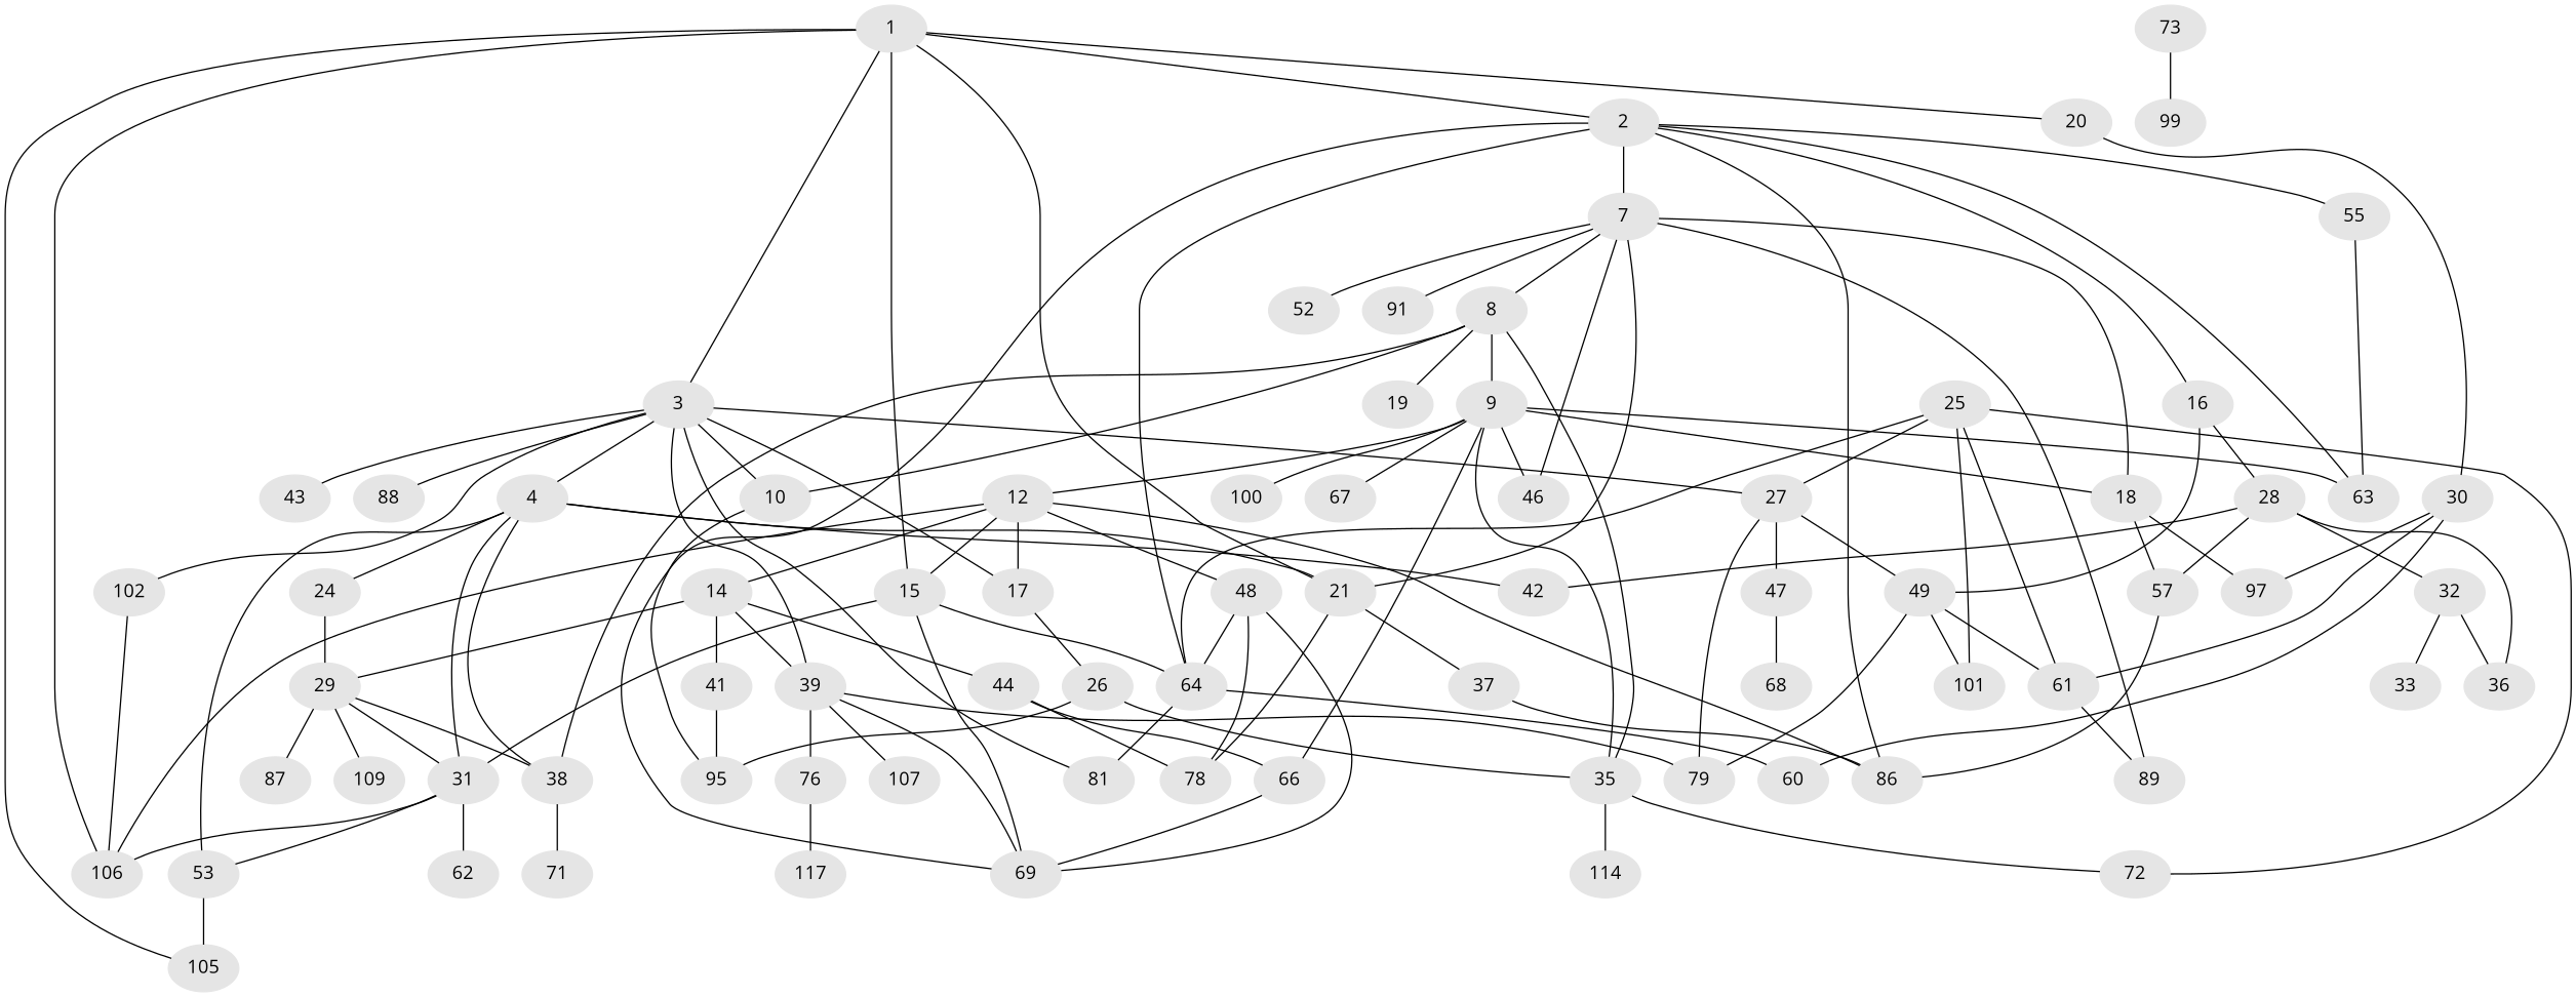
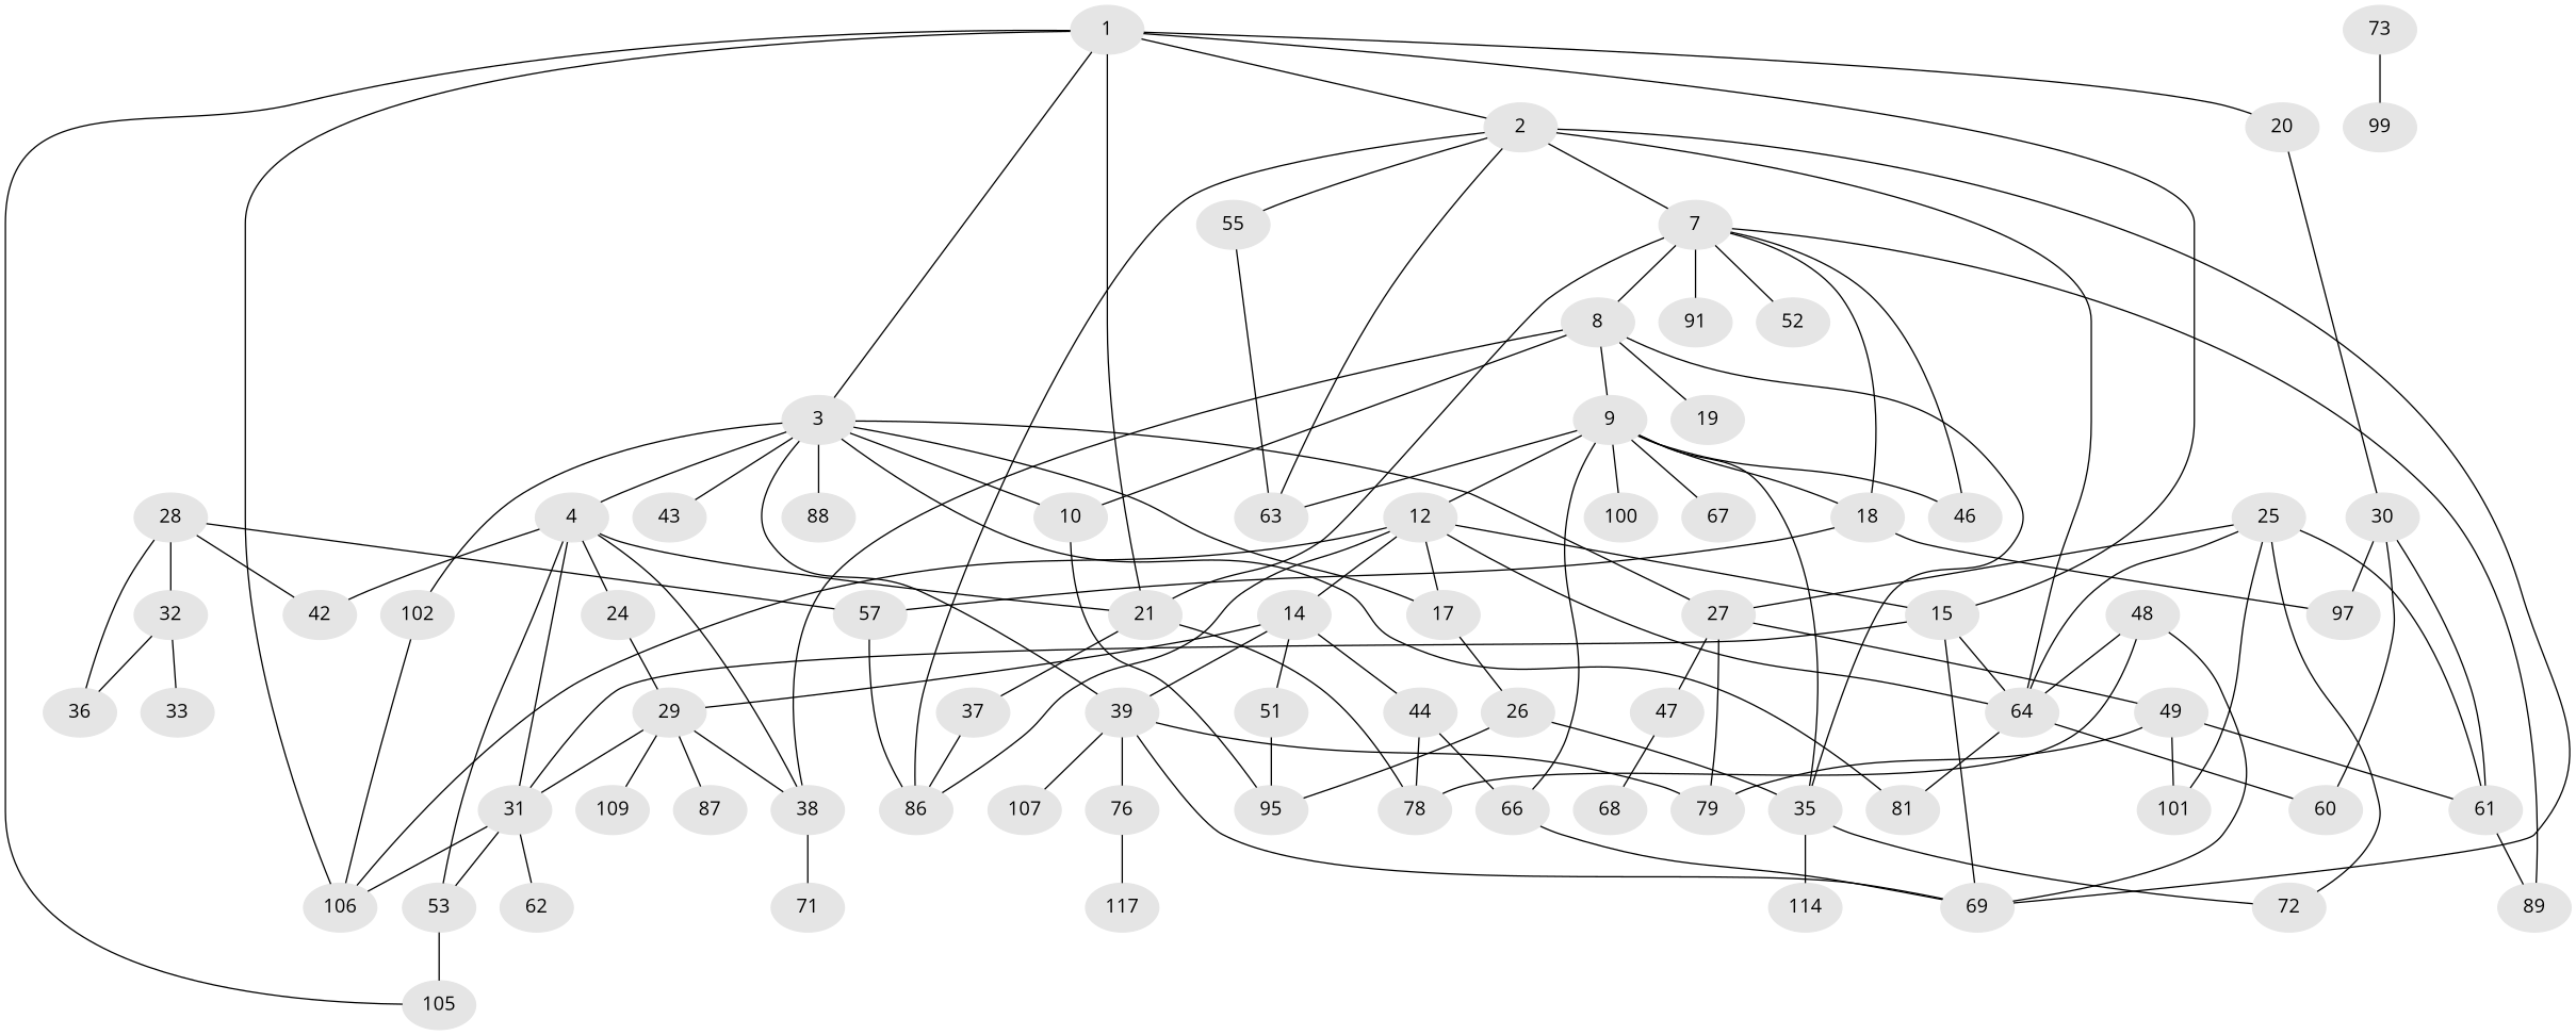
  graph {
    fontname="Open Sans"
    node [color=gray90 fontname="Open Sans" style=filled]
    edge [fontname="Open Sans"]
    1 [super="+5"]
    2 [super="+6"]
    3 [super="+23"]
    15 [super="+85"]
    20
    21 [super="+60"]
    105 [super="+111"]
    106 [super="+116"]
    7 [super="+13"]
-   16
    55 [super="+75"]
    63
    64 [super="+93"]
    69 [super="+80"]
    86
    4 [super="+50"]
    10 [super="+22"]
    17 [super="+59"]
    27 [super="+45"]
    39 [super="+54"]
    43
    81
    88
    102
    31 [super="+34"]
    30 [super="+92"]
    37 [super="+58"]
    78 [super="+103"]
    8
    46 [super="+82"]
    52
    89
    91
    18 [super="+94"]
    28 [super="+90"]
    49 [super="+98"]
    n37 [label=60]
    24
    38 [super="+74"]
    42 [super="+51"]
    53 [super="+56"]
    95
    26 [super="+83"]
    47
    79
    76
    107
    29 [super="+108"]
    62
    71
    9 [super="+11"]
    19
    35 [super="+40"]
    25 [super="+110"]
    61 [super="+84"]
    72
    101
    12 [super="+96"]
    66
    67 [super="+104"]
    100
    114
    14
    48 [super="+65"]
    57 [super="+113"]
    97
-   41 [super="+115"]
+   41 [super="+115" label=51]
    44 [super="+77"]
    87
    109
    32
    36
    68
    33
    73
    99
    117
    1 -- 2
    1 -- 3
    1 -- 15
    1 -- 20
    1 -- 21
    1 -- 105
    1 -- 106
    2 -- 7 [weight=2]
-   2 -- 16
    2 -- 55
    2 -- 63
    2 -- 64
    2 -- 69
    2 -- 86
    3 -- 4
    3 -- 10
    3 -- 17
    3 -- 27
    3 -- 39
    3 -- 43
    3 -- 81
    3 -- 88
    3 -- 102
    15 -- 64
    15 -- 69
    15 -- 31
    20 -- 30
    21 -- 37
    21 -- 78
    7 -- 21
    7 -- 8
    7 -- 46
    7 -- 52
    7 -- 89
    7 -- 91
    7 -- 18
-   16 -- 28
-   16 -- 49
    55 -- 63
    64 -- 81
    64 -- n37
    4 -- 21
    4 -- 31
    4 -- 24
    4 -- 38
    4 -- 42
    4 -- 53
    10 -- 95
    17 -- 26
    27 -- 49
    27 -- 47
    27 -- 79
    39 -- 69
    39 -- 79
    39 -- 76
    39 -- 107
    102 -- 106
    31 -- 106
    31 -- 53
    31 -- 62
    30 -- n37
    30 -- 61
    30 -- 97
    37 -- 86
    8 -- 10
    8 -- 38
    8 -- 9
    8 -- 19
    8 -- 35
    18 -- 57
    18 -- 97
    28 -- 42
    28 -- 57 [weight=2]
    28 -- 32
    28 -- 36
    49 -- 79
    49 -- 61
    49 -- 101
    24 -- 29
    38 -- 71
    53 -- 105 [weight=2]
    26 -- 95
    26 -- 35
    47 -- 68
    76 -- 117
    29 -- 31
    29 -- 38
    29 -- 87
    29 -- 109
    9 -- 63
    9 -- 46
    9 -- 18
    9 -- 35
    9 -- 12
    9 -- 66
    9 -- 67
    9 -- 100
    35 -- 72
    35 -- 114
    25 -- 64
    25 -- 27
    25 -- 61
    25 -- 72
    25 -- 101
    61 -- 89
    12 -- 15
    12 -- 106
    12 -- 86
    12 -- 17
    12 -- 14
-   12 -- 48
+   12 -- 64
    66 -- 69
    14 -- 39
    14 -- 29
    14 -- 41
    14 -- 44
    48 -- 64
    48 -- 69
    48 -- 78
    57 -- 86
    41 -- 95
    44 -- 78
    44 -- 66
    32 -- 36
    32 -- 33
    73 -- 99
  }
